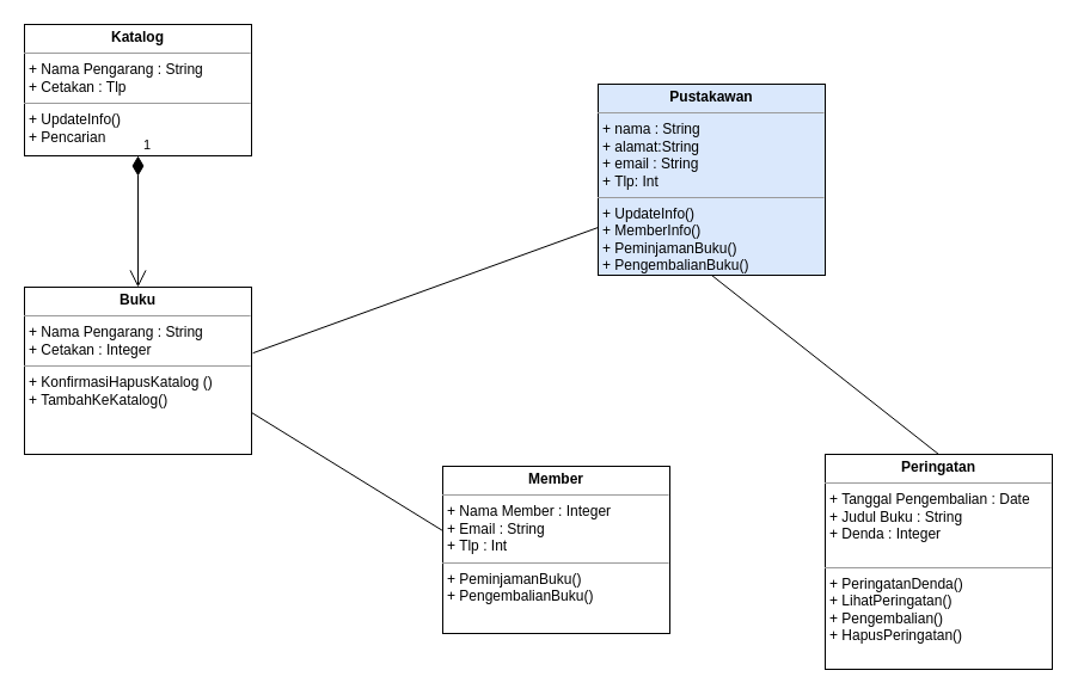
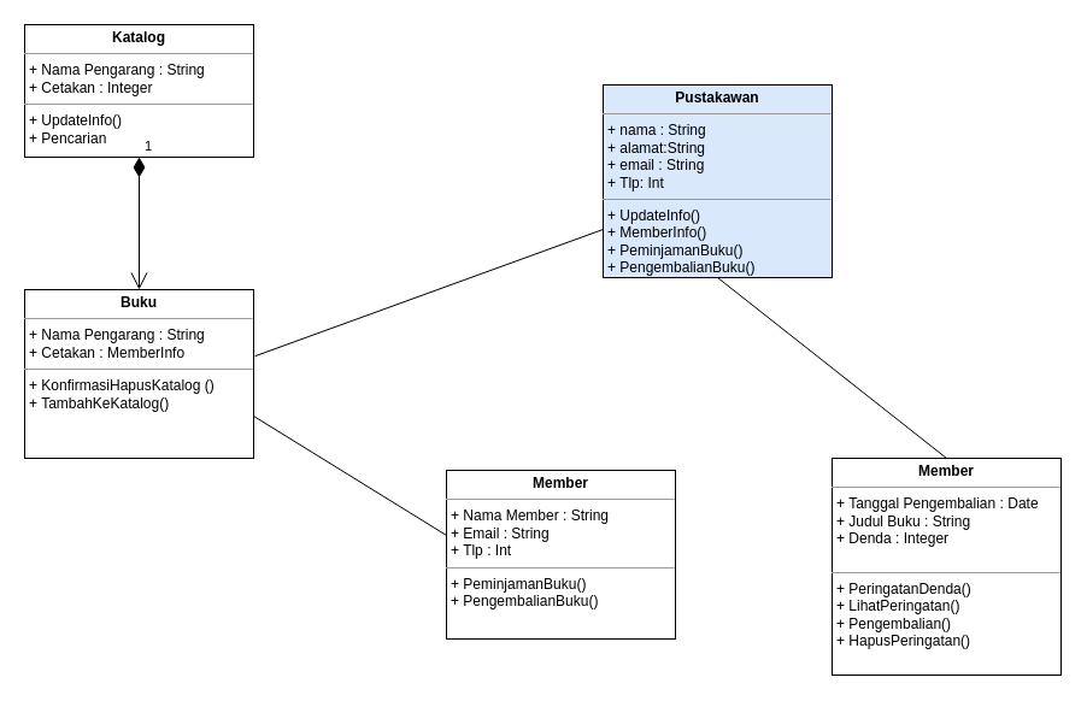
  <mxCell id="0" />
  <mxCell id="1" parent="0" />
- <mxCell id="2" value="&lt;p style=&quot;margin: 0px ; margin-top: 4px ; text-align: center&quot;&gt;&lt;b&gt;Katalog&lt;/b&gt;&lt;/p&gt;&lt;hr size=&quot;1&quot;&gt;&lt;p style=&quot;margin: 0px ; margin-left: 4px&quot;&gt;+ Nama Pengarang : String&lt;br&gt;+ Cetakan : Tlp&lt;/p&gt;&lt;hr size=&quot;1&quot;&gt;&lt;p style=&quot;margin: 0px ; margin-left: 4px&quot;&gt;+ UpdateInfo()&lt;br&gt;+ Pencarian&lt;/p&gt;" style="verticalAlign=top;align=left;overflow=fill;fontSize=12;fontFamily=Helvetica;html=1;" parent="1" vertex="1"><mxGeometry x="20" y="20" width="190" height="110" as="geometry" /></mxCell>
- <mxCell id="3" value="&lt;p style=&quot;margin: 0px ; margin-top: 4px ; text-align: center&quot;&gt;&lt;b&gt;Buku&lt;/b&gt;&lt;/p&gt;&lt;hr size=&quot;1&quot;&gt;&lt;p style=&quot;margin: 0px ; margin-left: 4px&quot;&gt;+ Nama Pengarang : String&lt;br&gt;+ Cetakan : Integer&lt;/p&gt;&lt;hr size=&quot;1&quot;&gt;&lt;p style=&quot;margin: 0px ; margin-left: 4px&quot;&gt;+ KonfirmasiHapusKatalog ()&lt;br&gt;+ TambahKeKatalog()&lt;/p&gt;" style="verticalAlign=top;align=left;overflow=fill;fontSize=12;fontFamily=Helvetica;html=1;" parent="1" vertex="1"><mxGeometry x="20" y="240" width="190" height="140" as="geometry" /></mxCell>
+ <mxCell id="2" value="&lt;p style=&quot;margin: 0px ; margin-top: 4px ; text-align: center&quot;&gt;&lt;b&gt;Katalog&lt;/b&gt;&lt;/p&gt;&lt;hr size=&quot;1&quot;&gt;&lt;p style=&quot;margin: 0px ; margin-left: 4px&quot;&gt;+ Nama Pengarang : String&lt;br&gt;+ Cetakan : Integer&lt;/p&gt;&lt;hr size=&quot;1&quot;&gt;&lt;p style=&quot;margin: 0px ; margin-left: 4px&quot;&gt;+ UpdateInfo()&lt;br&gt;+ Pencarian&lt;/p&gt;" style="verticalAlign=top;align=left;overflow=fill;fontSize=12;fontFamily=Helvetica;html=1;" parent="1" vertex="1"><mxGeometry x="20" y="20" width="190" height="110" as="geometry" /></mxCell>
+ <mxCell id="3" value="&lt;p style=&quot;margin: 0px ; margin-top: 4px ; text-align: center&quot;&gt;&lt;b&gt;Buku&lt;/b&gt;&lt;/p&gt;&lt;hr size=&quot;1&quot;&gt;&lt;p style=&quot;margin: 0px ; margin-left: 4px&quot;&gt;+ Nama Pengarang : String&lt;br&gt;+ Cetakan : MemberInfo&lt;/p&gt;&lt;hr size=&quot;1&quot;&gt;&lt;p style=&quot;margin: 0px ; margin-left: 4px&quot;&gt;+ KonfirmasiHapusKatalog ()&lt;br&gt;+ TambahKeKatalog()&lt;/p&gt;" style="verticalAlign=top;align=left;overflow=fill;fontSize=12;fontFamily=Helvetica;html=1;" parent="1" vertex="1"><mxGeometry x="20" y="240" width="190" height="140" as="geometry" /></mxCell>
  <mxCell id="4" value="&lt;p style=&quot;margin: 0px ; margin-top: 4px ; text-align: center&quot;&gt;&lt;b&gt;Pustakawan&lt;/b&gt;&lt;/p&gt;&lt;hr size=&quot;1&quot;&gt;&lt;p style=&quot;margin: 0px ; margin-left: 4px&quot;&gt;+ nama : String&lt;br&gt;+ alamat:String&lt;/p&gt;&lt;p style=&quot;margin: 0px ; margin-left: 4px&quot;&gt;+ email : String&lt;br&gt;&lt;/p&gt;&lt;p style=&quot;margin: 0px ; margin-left: 4px&quot;&gt;+ Tlp: Int&lt;br&gt;&lt;/p&gt;&lt;hr size=&quot;1&quot;&gt;&lt;p style=&quot;margin: 0px ; margin-left: 4px&quot;&gt;+ UpdateInfo()&lt;br&gt;+ MemberInfo()&lt;/p&gt;&lt;p style=&quot;margin: 0px ; margin-left: 4px&quot;&gt;+ PeminjamanBuku()&lt;br&gt;&lt;/p&gt;&lt;p style=&quot;margin: 0px ; margin-left: 4px&quot;&gt;+ PengembalianBuku()&lt;br&gt;&lt;/p&gt;" style="verticalAlign=top;align=left;overflow=fill;fontSize=12;fontFamily=Helvetica;html=1;fillColor=#dae8fc;" parent="1" vertex="1"><mxGeometry x="500" y="70" width="190" height="160" as="geometry" /></mxCell>
- <mxCell id="5" value="&lt;p style=&quot;margin: 0px ; margin-top: 4px ; text-align: center&quot;&gt;&lt;b&gt;Member&lt;/b&gt;&lt;/p&gt;&lt;hr size=&quot;1&quot;&gt;&lt;p style=&quot;margin: 0px ; margin-left: 4px&quot;&gt;+ Nama Member : Integer&lt;/p&gt;&lt;p style=&quot;margin: 0px ; margin-left: 4px&quot;&gt;+ Email : String&lt;br&gt;+ Tlp : Int&lt;/p&gt;&lt;hr size=&quot;1&quot;&gt;&lt;p style=&quot;margin: 0px ; margin-left: 4px&quot;&gt;+ PeminjamanBuku()&lt;br&gt;+ PengembalianBuku()&lt;/p&gt;" style="verticalAlign=top;align=left;overflow=fill;fontSize=12;fontFamily=Helvetica;html=1;" parent="1" vertex="1"><mxGeometry x="370" y="390" width="190" height="140" as="geometry" /></mxCell>
- <mxCell id="6" value="&lt;p style=&quot;margin: 0px ; margin-top: 4px ; text-align: center&quot;&gt;&lt;b&gt;Peringatan&lt;/b&gt;&lt;/p&gt;&lt;hr size=&quot;1&quot;&gt;&lt;p style=&quot;margin: 0px ; margin-left: 4px&quot;&gt;+ Tanggal Pengembalian : Date&lt;br&gt;+ Judul Buku : String&lt;/p&gt;&lt;p style=&quot;margin: 0px ; margin-left: 4px&quot;&gt;+ Denda : Integer&lt;br&gt;&lt;/p&gt;&lt;p style=&quot;margin: 0px ; margin-left: 4px&quot;&gt;&lt;br&gt;&lt;/p&gt;&lt;hr size=&quot;1&quot;&gt;&lt;p style=&quot;margin: 0px ; margin-left: 4px&quot;&gt;+ PeringatanDenda()&lt;br&gt;+ LihatPeringatan()&lt;/p&gt;&lt;p style=&quot;margin: 0px ; margin-left: 4px&quot;&gt;+ Pengembalian()&lt;br&gt;&lt;/p&gt;&lt;p style=&quot;margin: 0px ; margin-left: 4px&quot;&gt;+ HapusPeringatan()&lt;/p&gt;&lt;p style=&quot;margin: 0px ; margin-left: 4px&quot;&gt;&lt;br&gt;&lt;/p&gt;" style="verticalAlign=top;align=left;overflow=fill;fontSize=12;fontFamily=Helvetica;html=1;" parent="1" vertex="1"><mxGeometry x="690" y="380" width="190" height="180" as="geometry" /></mxCell>
+ <mxCell id="5" value="&lt;p style=&quot;margin: 0px ; margin-top: 4px ; text-align: center&quot;&gt;&lt;b&gt;Member&lt;/b&gt;&lt;/p&gt;&lt;hr size=&quot;1&quot;&gt;&lt;p style=&quot;margin: 0px ; margin-left: 4px&quot;&gt;+ Nama Member : String&lt;/p&gt;&lt;p style=&quot;margin: 0px ; margin-left: 4px&quot;&gt;+ Email : String&lt;br&gt;+ Tlp : Int&lt;/p&gt;&lt;hr size=&quot;1&quot;&gt;&lt;p style=&quot;margin: 0px ; margin-left: 4px&quot;&gt;+ PeminjamanBuku()&lt;br&gt;+ PengembalianBuku()&lt;/p&gt;" style="verticalAlign=top;align=left;overflow=fill;fontSize=12;fontFamily=Helvetica;html=1;" parent="1" vertex="1"><mxGeometry x="370" y="390" width="190" height="140" as="geometry" /></mxCell>
+ <mxCell id="6" value="&lt;p style=&quot;margin: 0px ; margin-top: 4px ; text-align: center&quot;&gt;&lt;b&gt;Member&lt;/b&gt;&lt;/p&gt;&lt;hr size=&quot;1&quot;&gt;&lt;p style=&quot;margin: 0px ; margin-left: 4px&quot;&gt;+ Tanggal Pengembalian : Date&lt;br&gt;+ Judul Buku : String&lt;/p&gt;&lt;p style=&quot;margin: 0px ; margin-left: 4px&quot;&gt;+ Denda : Integer&lt;br&gt;&lt;/p&gt;&lt;p style=&quot;margin: 0px ; margin-left: 4px&quot;&gt;&lt;br&gt;&lt;/p&gt;&lt;hr size=&quot;1&quot;&gt;&lt;p style=&quot;margin: 0px ; margin-left: 4px&quot;&gt;+ PeringatanDenda()&lt;br&gt;+ LihatPeringatan()&lt;/p&gt;&lt;p style=&quot;margin: 0px ; margin-left: 4px&quot;&gt;+ Pengembalian()&lt;br&gt;&lt;/p&gt;&lt;p style=&quot;margin: 0px ; margin-left: 4px&quot;&gt;+ HapusPeringatan()&lt;/p&gt;&lt;p style=&quot;margin: 0px ; margin-left: 4px&quot;&gt;&lt;br&gt;&lt;/p&gt;" style="verticalAlign=top;align=left;overflow=fill;fontSize=12;fontFamily=Helvetica;html=1;" parent="1" vertex="1"><mxGeometry x="690" y="380" width="190" height="180" as="geometry" /></mxCell>
  <mxCell id="7" value="1" style="endArrow=open;html=1;endSize=12;startArrow=diamondThin;startSize=14;startFill=1;edgeStyle=orthogonalEdgeStyle;align=left;verticalAlign=bottom;rounded=0;exitX=0.5;exitY=1;exitDx=0;exitDy=0;entryX=0.5;entryY=0;entryDx=0;entryDy=0;" parent="1" source="2" target="3" edge="1"><mxGeometry x="-1" y="3" relative="1" as="geometry"><mxPoint x="280" y="290" as="sourcePoint" /><mxPoint x="440" y="290" as="targetPoint" /></mxGeometry></mxCell>
  <mxCell id="8" value="" style="endArrow=none;html=1;rounded=0;entryX=0;entryY=0.75;entryDx=0;entryDy=0;exitX=1.006;exitY=0.394;exitDx=0;exitDy=0;exitPerimeter=0;" parent="1" source="3" target="4" edge="1"><mxGeometry width="50" height="50" relative="1" as="geometry"><mxPoint x="340" y="310" as="sourcePoint" /><mxPoint x="390" y="260" as="targetPoint" /></mxGeometry></mxCell>
  <mxCell id="9" value="" style="endArrow=none;html=1;rounded=0;entryX=0.5;entryY=1;entryDx=0;entryDy=0;exitX=0.5;exitY=0;exitDx=0;exitDy=0;" parent="1" source="6" target="4" edge="1"><mxGeometry width="50" height="50" relative="1" as="geometry"><mxPoint x="340" y="310" as="sourcePoint" /><mxPoint x="390" y="260" as="targetPoint" /></mxGeometry></mxCell>
  <mxCell id="10" value="" style="endArrow=none;html=1;rounded=0;exitX=1;exitY=0.75;exitDx=0;exitDy=0;entryX=-0.003;entryY=0.383;entryDx=0;entryDy=0;entryPerimeter=0;" parent="1" source="3" target="5" edge="1"><mxGeometry width="50" height="50" relative="1" as="geometry"><mxPoint x="340" y="310" as="sourcePoint" /><mxPoint x="390" y="260" as="targetPoint" /></mxGeometry></mxCell>
